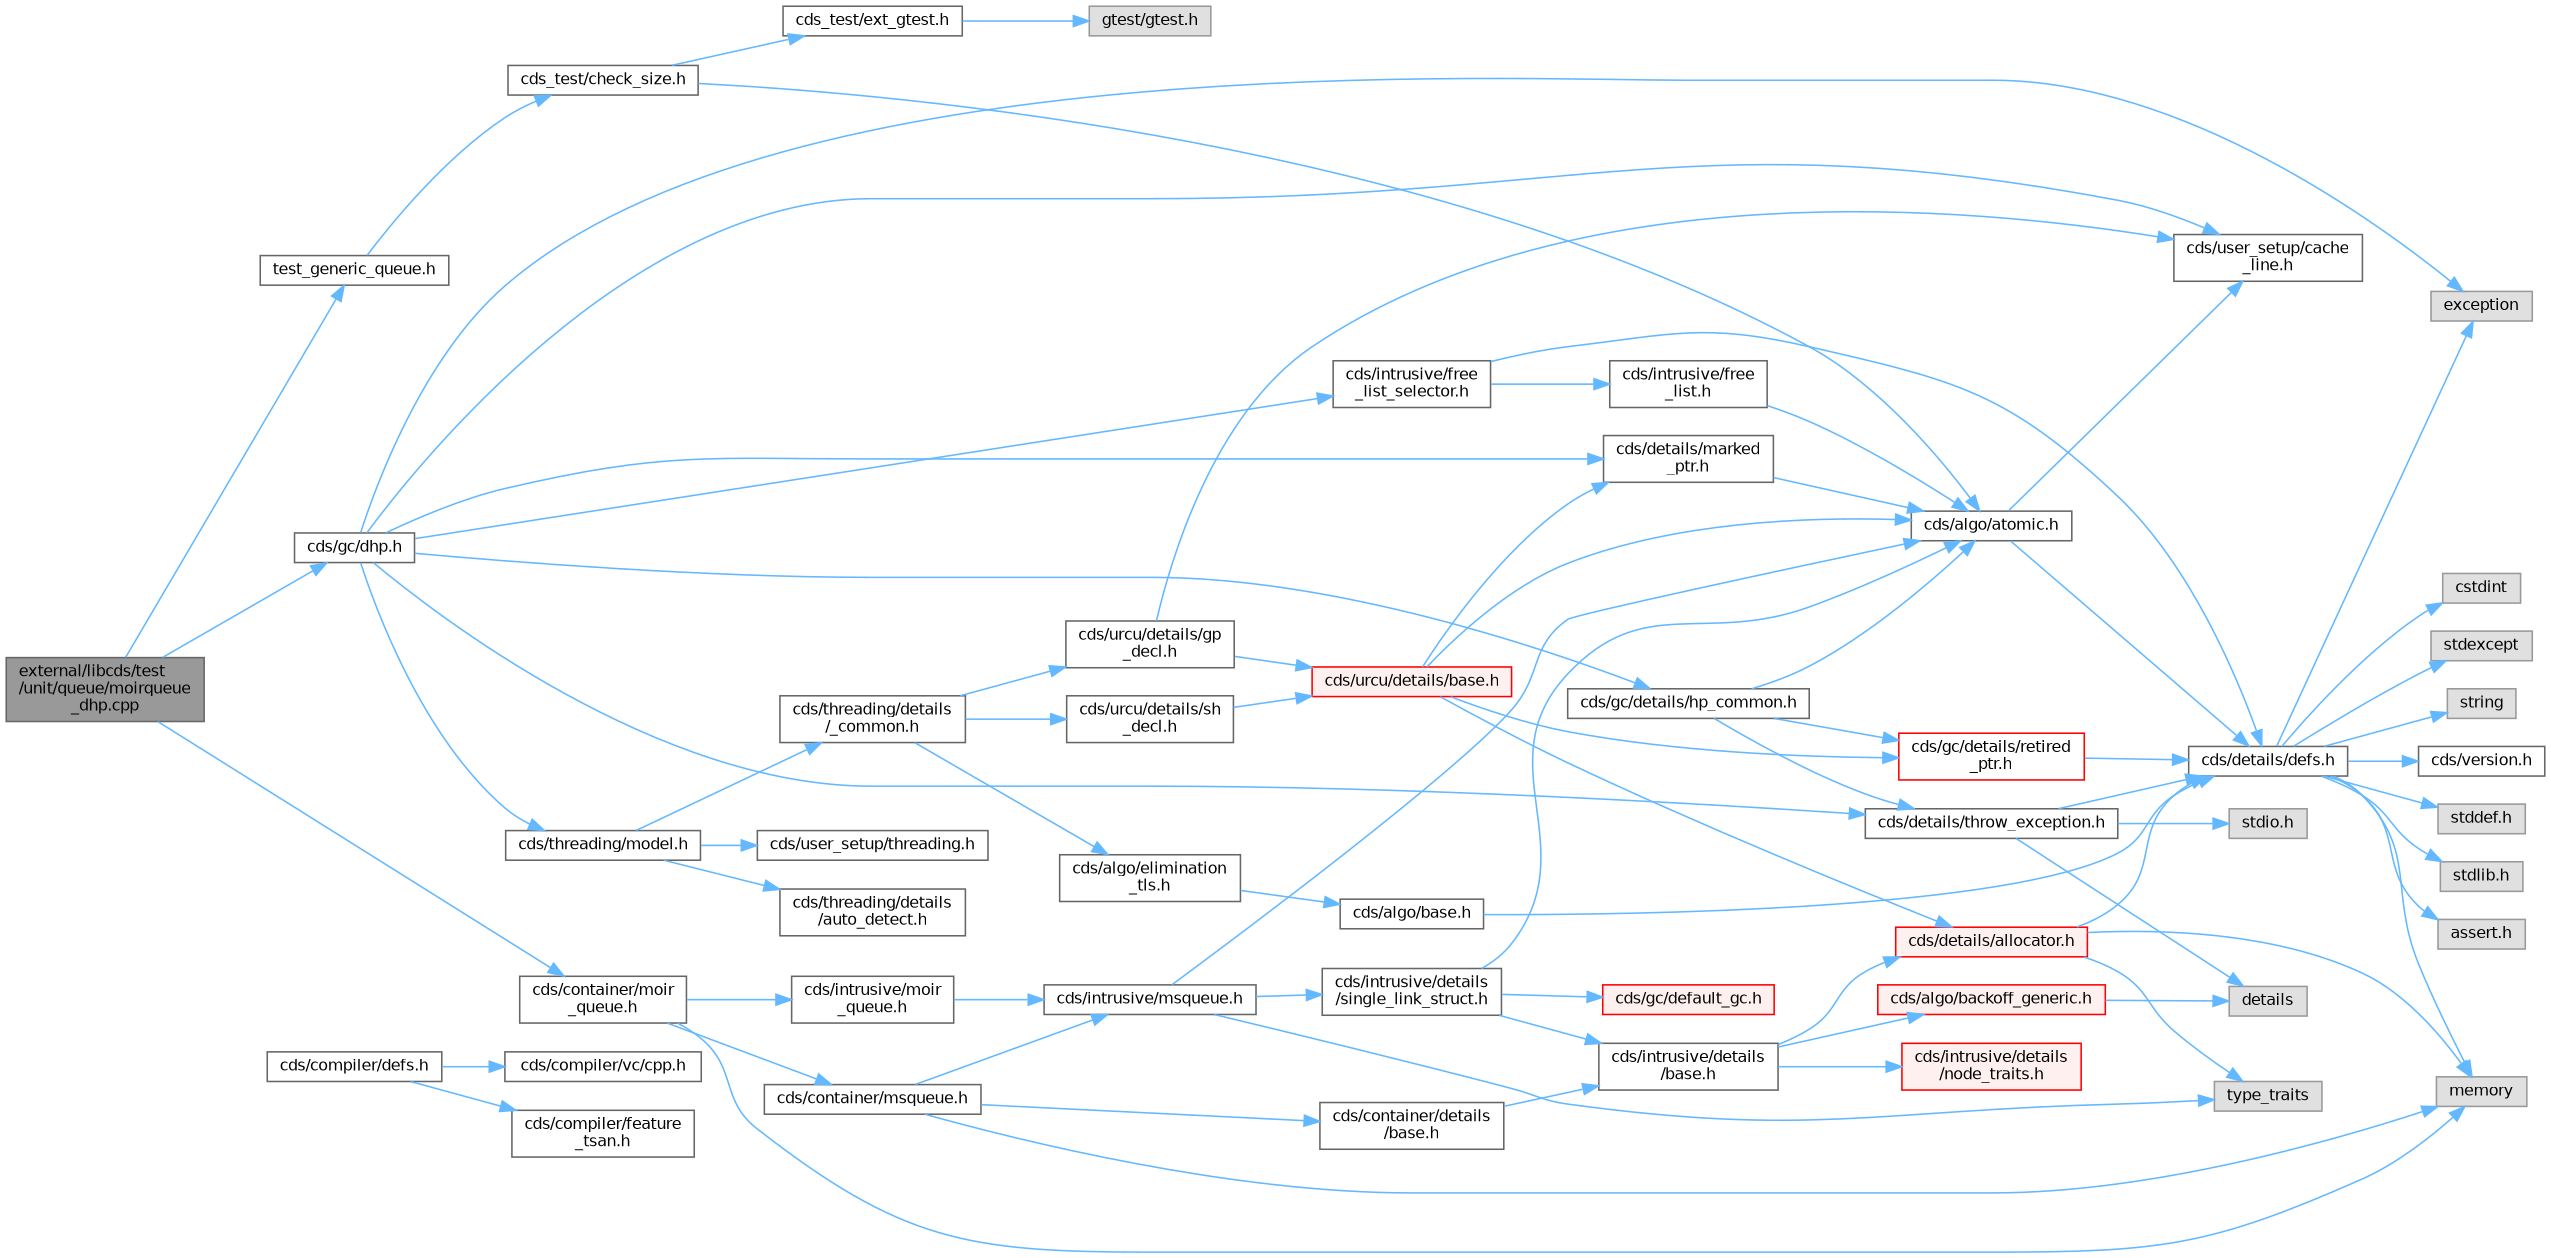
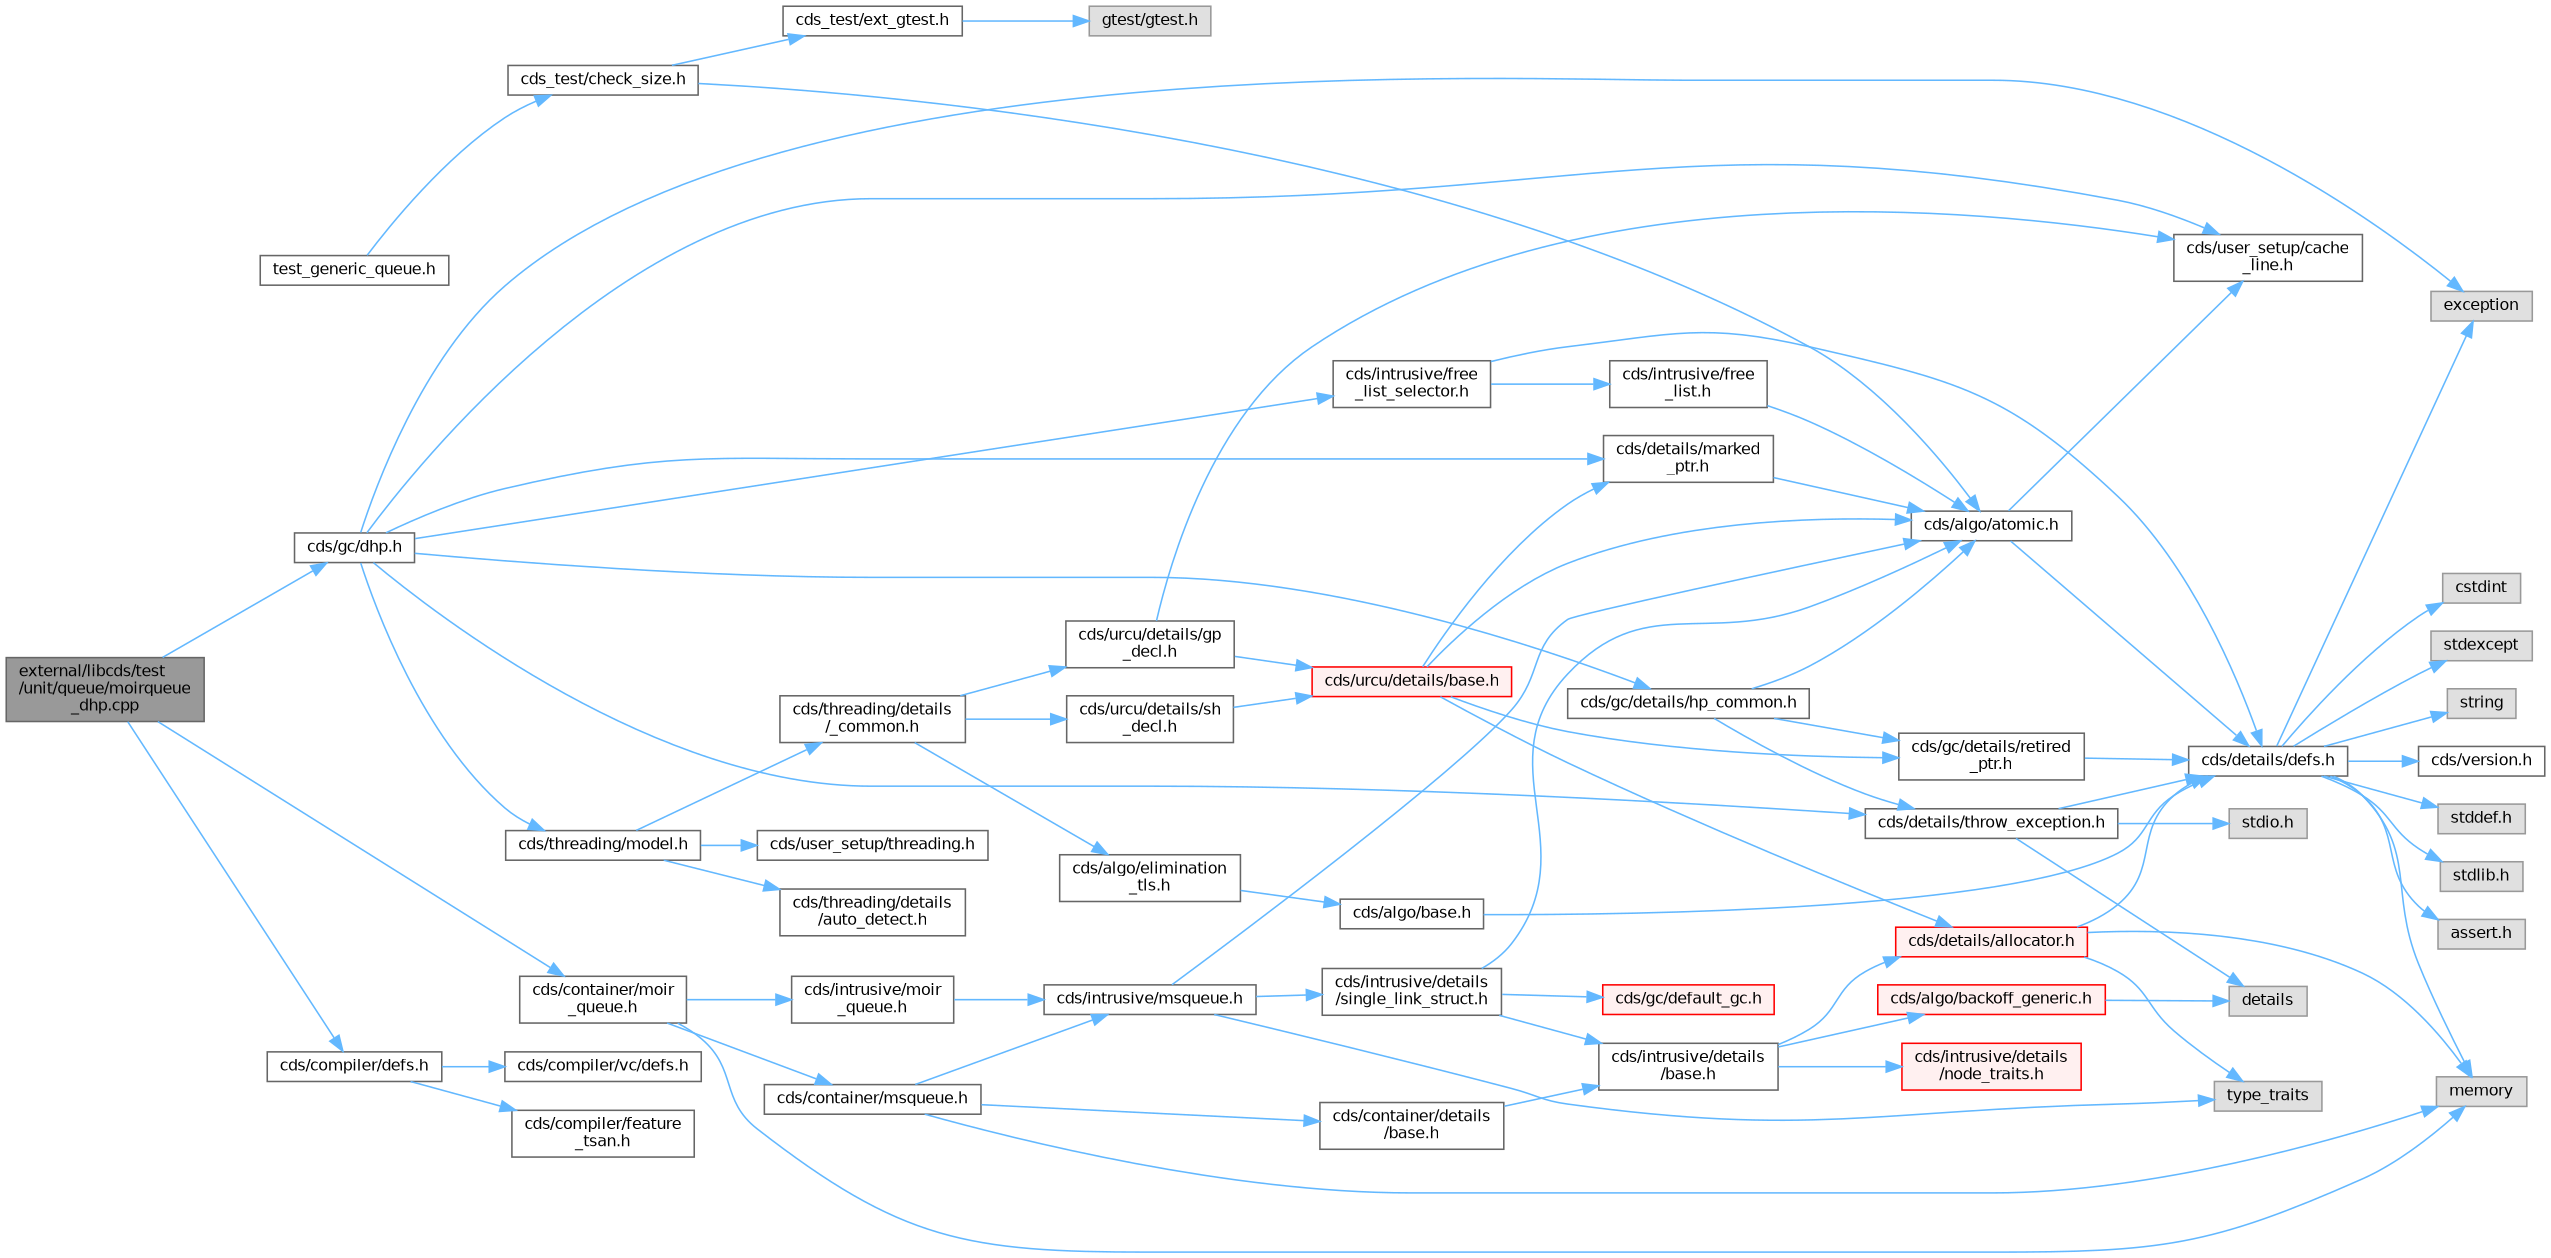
  digraph {
    rankdir=LR
    node [color=grey40 fillcolor=white fontname=Helvetica fontsize=10 shape=box style=filled]
    edge [color=steelblue1 fontname=Helvetica fontsize=10 labelfontname=Helvetica labelfontsize=10 style=solid]
    n1 [color=gray40 fillcolor=grey60 fontcolor=black height=0.2 label="external/libcds/test\l/unit/queue/moirqueue\l_dhp.cpp" width=0.4]
    n2 [height=0.2 label="test_generic_queue.h" width=0.4]
    n3 [height=0.2 label="cds/gc/dhp.h" width=0.4]
    n4 [height=0.2 label="cds/container/moir\l_queue.h" width=0.4]
    n5 [height=0.2 label="cds_test/check_size.h" width=0.4]
    n6 [height=0.2 label="cds/user_setup/cache\l_line.h" width=0.4]
    n7 [color=grey60 fillcolor="#E0E0E0" height=0.2 label=exception width=0.4]
    n8 [height=0.2 label="cds/gc/details/hp_common.h" width=0.4]
    n9 [height=0.2 label="cds/details/throw_exception.h" width=0.4]
    n10 [height=0.2 label="cds/threading/model.h" width=0.4]
    n11 [height=0.2 label="cds/details/marked\l_ptr.h" width=0.4]
    n12 [height=0.2 label="cds/intrusive/free\l_list_selector.h" width=0.4]
    n13 [color=grey60 fillcolor="#E0E0E0" height=0.2 label=memory width=0.4]
    n14 [height=0.2 label="cds/container/msqueue.h" width=0.4]
    n15 [height=0.2 label="cds/intrusive/moir\l_queue.h" width=0.4]
    n16 [height=0.2 label="cds_test/ext_gtest.h" width=0.4]
    n17 [height=0.2 label="cds/algo/atomic.h" width=0.4]
    n18 [color=grey60 fillcolor="#E0E0E0" height=0.2 label="gtest/gtest.h" width=0.4]
    n19 [height=0.2 label="cds/details/defs.h" width=0.4]
    n20 [color=grey60 fillcolor="#E0E0E0" height=0.2 label="stddef.h" width=0.4]
    n21 [color=grey60 fillcolor="#E0E0E0" height=0.2 label="stdlib.h" width=0.4]
    n22 [color=grey60 fillcolor="#E0E0E0" height=0.2 label="assert.h" width=0.4]
    n23 [color=grey60 fillcolor="#E0E0E0" height=0.2 label=cstdint width=0.4]
    n24 [color=grey60 fillcolor="#E0E0E0" height=0.2 label=stdexcept width=0.4]
    n25 [color=grey60 fillcolor="#E0E0E0" height=0.2 label=string width=0.4]
    n26 [height=0.2 label="cds/version.h" width=0.4]
    n27 [height=0.2 label="cds/compiler/defs.h" width=0.4]
-   n28 [height=0.2 label="cds/compiler/vc/cpp.h" width=0.4]
+   n28 [height=0.2 label="cds/compiler/vc/defs.h" width=0.4]
    n29 [height=0.2 label="cds/compiler/feature\l_tsan.h" width=0.4]
-   n30 [color=red height=0.2 label="cds/gc/details/retired\l_ptr.h" width=0.4]
+   n30 [height=0.2 label="cds/gc/details/retired\l_ptr.h" width=0.4]
    n31 [color=grey60 fillcolor="#E0E0E0" height=0.2 label="stdio.h" width=0.4]
    n32 [color=grey60 fillcolor="#E0E0E0" height=0.2 label=details width=0.4]
    n33 [height=0.2 label="cds/threading/details\l/_common.h" width=0.4]
    n34 [height=0.2 label="cds/user_setup/threading.h" width=0.4]
    n35 [height=0.2 label="cds/threading/details\l/auto_detect.h" width=0.4]
    n36 [height=0.2 label="cds/intrusive/free\l_list.h" width=0.4]
    n37 [height=0.2 label="cds/urcu/details/gp\l_decl.h" width=0.4]
    n38 [height=0.2 label="cds/urcu/details/sh\l_decl.h" width=0.4]
    n39 [height=0.2 label="cds/algo/elimination\l_tls.h" width=0.4]
    n40 [color=red fillcolor="#FFF0F0" height=0.2 label="cds/urcu/details/base.h" width=0.4]
    n41 [height=0.2 label="cds/algo/base.h" width=0.4]
    n42 [color=red fillcolor="#FFF0F0" height=0.2 label="cds/details/allocator.h" width=0.4]
    n43 [color=grey60 fillcolor="#E0E0E0" height=0.2 label=type_traits width=0.4]
    n44 [height=0.2 label="cds/intrusive/msqueue.h" width=0.4]
    n45 [height=0.2 label="cds/container/details\l/base.h" width=0.4]
    n46 [height=0.2 label="cds/intrusive/details\l/single_link_struct.h" width=0.4]
    n47 [height=0.2 label="cds/intrusive/details\l/base.h" width=0.4]
    n48 [color=red fillcolor="#FFF0F0" height=0.2 label="cds/gc/default_gc.h" width=0.4]
    n49 [color=red fillcolor="#FFF0F0" height=0.2 label="cds/intrusive/details\l/node_traits.h" width=0.4]
    n50 [color=red fillcolor="#FFF0F0" height=0.2 label="cds/algo/backoff_generic.h" width=0.4]
-   n1 -> n2
+   n1 -> n27
    n1 -> n3
    n1 -> n4
    n2 -> n5
    n3 -> n6
    n3 -> n7
    n3 -> n8
    n3 -> n9
    n3 -> n10
    n3 -> n11
    n3 -> n12
    n4 -> n13
    n4 -> n14
    n4 -> n15
    n5 -> n16
    n5 -> n17
    n8 -> n9
    n8 -> n17
    n8 -> n30
    n9 -> n19
    n9 -> n31
    n9 -> n32
    n10 -> n33
    n10 -> n34
    n10 -> n35
    n11 -> n17
    n12 -> n19
    n12 -> n36
    n14 -> n13
    n14 -> n44
    n14 -> n45
    n15 -> n44
    n16 -> n18
    n17 -> n6
    n17 -> n19
    n19 -> n7
    n19 -> n13
    n19 -> n20
    n19 -> n21
    n19 -> n22
    n19 -> n23
    n19 -> n24
    n19 -> n25
    n19 -> n26
    n27 -> n28
    n27 -> n29
    n30 -> n19
    n33 -> n37
    n33 -> n38
    n33 -> n39
    n36 -> n17
    n37 -> n6
    n37 -> n40
    n38 -> n40
    n39 -> n41
    n40 -> n11
    n40 -> n17
    n40 -> n30
    n40 -> n42
    n41 -> n19
    n42 -> n13
    n42 -> n19
    n42 -> n43
    n44 -> n17
    n44 -> n43
    n44 -> n46
    n45 -> n47
    n46 -> n17
    n46 -> n47
    n46 -> n48
    n47 -> n42
    n47 -> n49
    n47 -> n50
    n50 -> n32
  }
